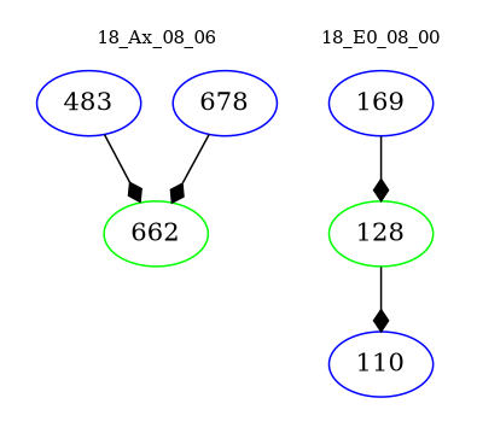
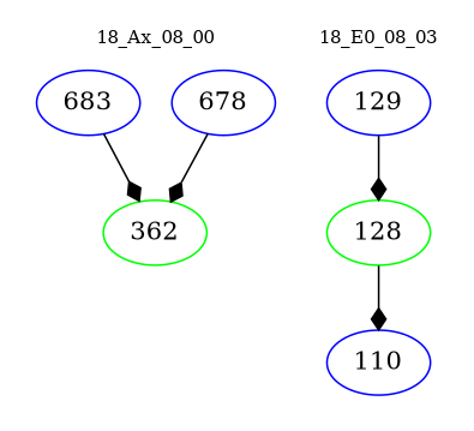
  digraph {
    node [color=blue]
    edge [arrowhead=diamond color=black]
    n1 [label=678]
-   n2 [color=green label=662]
-   n3 [label=483]
-   n4 [label=169]
+   n2 [color=green label=362]
+   n3 [label=683]
+   n4 [label=129]
    n5 [color=green label=128]
    n6 [label=110]
    subgraph cluster_1 {
      color=white
      fontsize=10
-     label="18_Ax_08_06"
+     label="18_Ax_08_00"
      n1
      n2
      n3
    }
    subgraph cluster_2 {
      color=white
      fontsize=10
-     label="18_E0_08_00"
+     label="18_E0_08_03"
      n4
      n5
      n6
    }
    n1 -> n2
    n3 -> n2
    n4 -> n5
    n5 -> n6
  }
